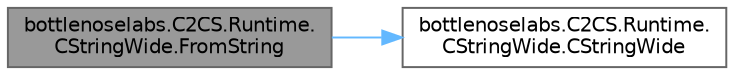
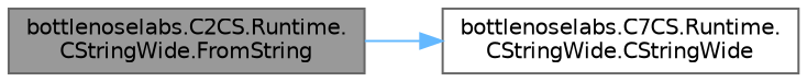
  digraph {
    rankdir=LR
    node [fontname=Helvetica fontsize=10 shape=box style=filled]
    n1 [color=gray40 fillcolor=grey60 fontcolor=black height=0.2 label="bottlenoselabs.C2CS.Runtime.\lCStringWide.FromString" width=0.4]
-   n2 [color=grey40 fillcolor=white height=0.2 label="bottlenoselabs.C2CS.Runtime.\lCStringWide.CStringWide" width=0.4]
+   n2 [color=grey40 fillcolor=white height=0.2 label="bottlenoselabs.C7CS.Runtime.\lCStringWide.CStringWide" width=0.4]
    n1 -> n2 [color=steelblue1 fontname=Helvetica fontsize=10 labelfontname=Helvetica labelfontsize=10 style=solid]
  }
